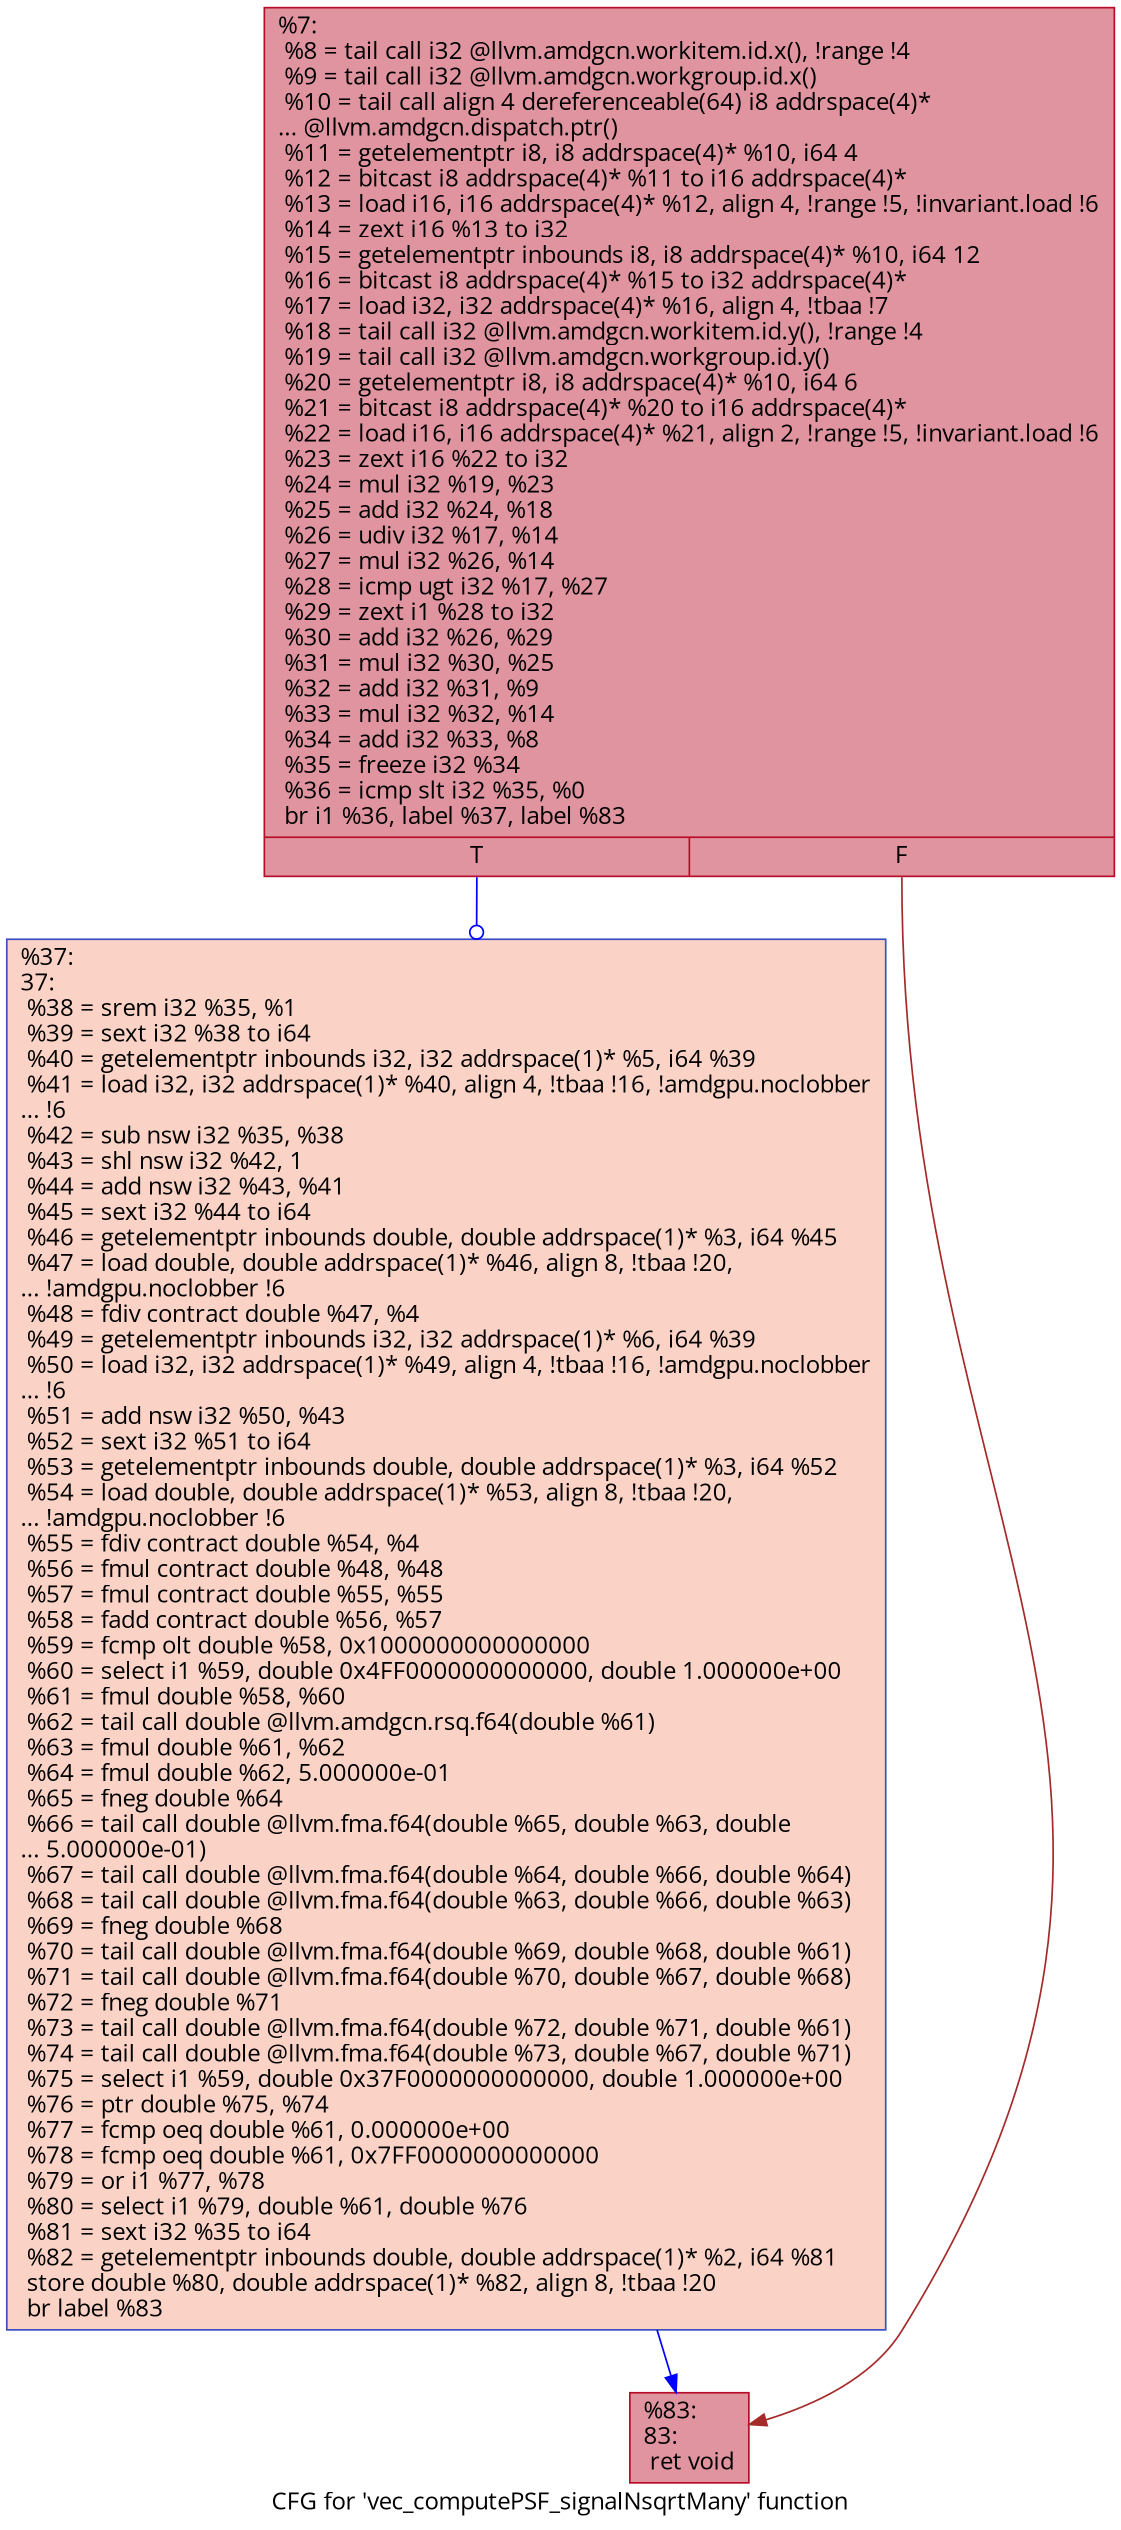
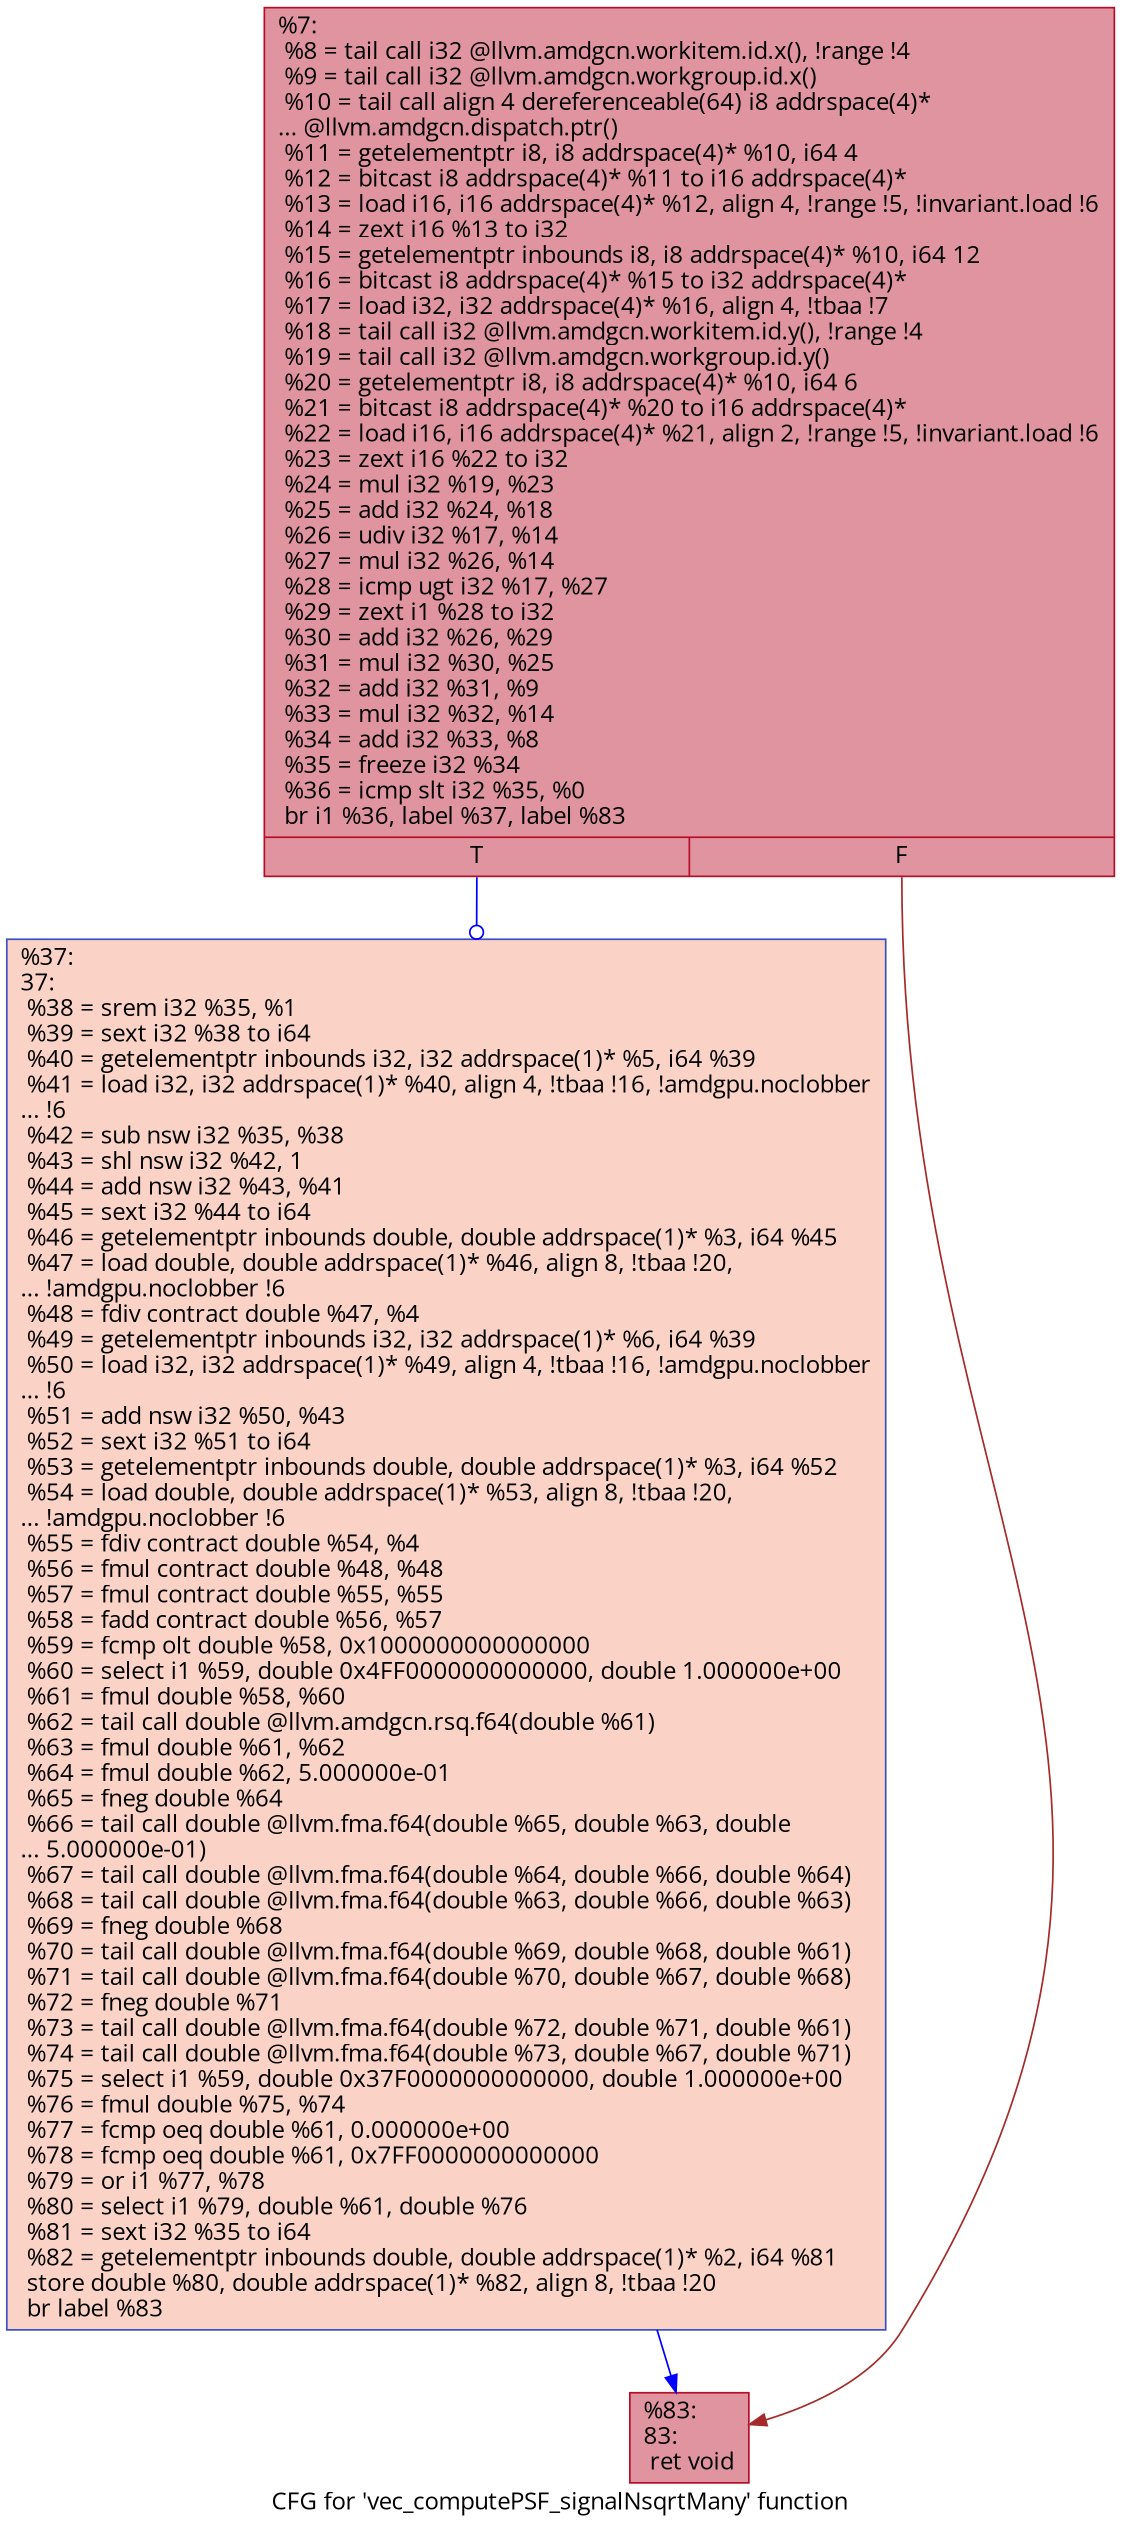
  digraph {
    label="CFG for 'vec_computePSF_signalNsqrtMany' function"
    fontname="Open Sans"
    node [color="#b70d28ff" fillcolor="#b70d2870" shape=record style=filled fontname="Open Sans"]
    edge [color=blue arrowhead=normal fontname="Open Sans"]
    n1 [label="{%7:\l  %8 = tail call i32 @llvm.amdgcn.workitem.id.x(), !range !4\l  %9 = tail call i32 @llvm.amdgcn.workgroup.id.x()\l  %10 = tail call align 4 dereferenceable(64) i8 addrspace(4)*\l... @llvm.amdgcn.dispatch.ptr()\l  %11 = getelementptr i8, i8 addrspace(4)* %10, i64 4\l  %12 = bitcast i8 addrspace(4)* %11 to i16 addrspace(4)*\l  %13 = load i16, i16 addrspace(4)* %12, align 4, !range !5, !invariant.load !6\l  %14 = zext i16 %13 to i32\l  %15 = getelementptr inbounds i8, i8 addrspace(4)* %10, i64 12\l  %16 = bitcast i8 addrspace(4)* %15 to i32 addrspace(4)*\l  %17 = load i32, i32 addrspace(4)* %16, align 4, !tbaa !7\l  %18 = tail call i32 @llvm.amdgcn.workitem.id.y(), !range !4\l  %19 = tail call i32 @llvm.amdgcn.workgroup.id.y()\l  %20 = getelementptr i8, i8 addrspace(4)* %10, i64 6\l  %21 = bitcast i8 addrspace(4)* %20 to i16 addrspace(4)*\l  %22 = load i16, i16 addrspace(4)* %21, align 2, !range !5, !invariant.load !6\l  %23 = zext i16 %22 to i32\l  %24 = mul i32 %19, %23\l  %25 = add i32 %24, %18\l  %26 = udiv i32 %17, %14\l  %27 = mul i32 %26, %14\l  %28 = icmp ugt i32 %17, %27\l  %29 = zext i1 %28 to i32\l  %30 = add i32 %26, %29\l  %31 = mul i32 %30, %25\l  %32 = add i32 %31, %9\l  %33 = mul i32 %32, %14\l  %34 = add i32 %33, %8\l  %35 = freeze i32 %34\l  %36 = icmp slt i32 %35, %0\l  br i1 %36, label %37, label %83\l|{<s0>T|<s1>F}}"]
-   n2 [color="#3d50c3ff" fillcolor="#f59c7d70" label="{%37:\l37:                                               \l  %38 = srem i32 %35, %1\l  %39 = sext i32 %38 to i64\l  %40 = getelementptr inbounds i32, i32 addrspace(1)* %5, i64 %39\l  %41 = load i32, i32 addrspace(1)* %40, align 4, !tbaa !16, !amdgpu.noclobber\l... !6\l  %42 = sub nsw i32 %35, %38\l  %43 = shl nsw i32 %42, 1\l  %44 = add nsw i32 %43, %41\l  %45 = sext i32 %44 to i64\l  %46 = getelementptr inbounds double, double addrspace(1)* %3, i64 %45\l  %47 = load double, double addrspace(1)* %46, align 8, !tbaa !20,\l... !amdgpu.noclobber !6\l  %48 = fdiv contract double %47, %4\l  %49 = getelementptr inbounds i32, i32 addrspace(1)* %6, i64 %39\l  %50 = load i32, i32 addrspace(1)* %49, align 4, !tbaa !16, !amdgpu.noclobber\l... !6\l  %51 = add nsw i32 %50, %43\l  %52 = sext i32 %51 to i64\l  %53 = getelementptr inbounds double, double addrspace(1)* %3, i64 %52\l  %54 = load double, double addrspace(1)* %53, align 8, !tbaa !20,\l... !amdgpu.noclobber !6\l  %55 = fdiv contract double %54, %4\l  %56 = fmul contract double %48, %48\l  %57 = fmul contract double %55, %55\l  %58 = fadd contract double %56, %57\l  %59 = fcmp olt double %58, 0x1000000000000000\l  %60 = select i1 %59, double 0x4FF0000000000000, double 1.000000e+00\l  %61 = fmul double %58, %60\l  %62 = tail call double @llvm.amdgcn.rsq.f64(double %61)\l  %63 = fmul double %61, %62\l  %64 = fmul double %62, 5.000000e-01\l  %65 = fneg double %64\l  %66 = tail call double @llvm.fma.f64(double %65, double %63, double\l... 5.000000e-01)\l  %67 = tail call double @llvm.fma.f64(double %64, double %66, double %64)\l  %68 = tail call double @llvm.fma.f64(double %63, double %66, double %63)\l  %69 = fneg double %68\l  %70 = tail call double @llvm.fma.f64(double %69, double %68, double %61)\l  %71 = tail call double @llvm.fma.f64(double %70, double %67, double %68)\l  %72 = fneg double %71\l  %73 = tail call double @llvm.fma.f64(double %72, double %71, double %61)\l  %74 = tail call double @llvm.fma.f64(double %73, double %67, double %71)\l  %75 = select i1 %59, double 0x37F0000000000000, double 1.000000e+00\l  %76 = ptr double %75, %74\l  %77 = fcmp oeq double %61, 0.000000e+00\l  %78 = fcmp oeq double %61, 0x7FF0000000000000\l  %79 = or i1 %77, %78\l  %80 = select i1 %79, double %61, double %76\l  %81 = sext i32 %35 to i64\l  %82 = getelementptr inbounds double, double addrspace(1)* %2, i64 %81\l  store double %80, double addrspace(1)* %82, align 8, !tbaa !20\l  br label %83\l}"]
+   n2 [color="#3d50c3ff" fillcolor="#f59c7d70" label="{%37:\l37:                                               \l  %38 = srem i32 %35, %1\l  %39 = sext i32 %38 to i64\l  %40 = getelementptr inbounds i32, i32 addrspace(1)* %5, i64 %39\l  %41 = load i32, i32 addrspace(1)* %40, align 4, !tbaa !16, !amdgpu.noclobber\l... !6\l  %42 = sub nsw i32 %35, %38\l  %43 = shl nsw i32 %42, 1\l  %44 = add nsw i32 %43, %41\l  %45 = sext i32 %44 to i64\l  %46 = getelementptr inbounds double, double addrspace(1)* %3, i64 %45\l  %47 = load double, double addrspace(1)* %46, align 8, !tbaa !20,\l... !amdgpu.noclobber !6\l  %48 = fdiv contract double %47, %4\l  %49 = getelementptr inbounds i32, i32 addrspace(1)* %6, i64 %39\l  %50 = load i32, i32 addrspace(1)* %49, align 4, !tbaa !16, !amdgpu.noclobber\l... !6\l  %51 = add nsw i32 %50, %43\l  %52 = sext i32 %51 to i64\l  %53 = getelementptr inbounds double, double addrspace(1)* %3, i64 %52\l  %54 = load double, double addrspace(1)* %53, align 8, !tbaa !20,\l... !amdgpu.noclobber !6\l  %55 = fdiv contract double %54, %4\l  %56 = fmul contract double %48, %48\l  %57 = fmul contract double %55, %55\l  %58 = fadd contract double %56, %57\l  %59 = fcmp olt double %58, 0x1000000000000000\l  %60 = select i1 %59, double 0x4FF0000000000000, double 1.000000e+00\l  %61 = fmul double %58, %60\l  %62 = tail call double @llvm.amdgcn.rsq.f64(double %61)\l  %63 = fmul double %61, %62\l  %64 = fmul double %62, 5.000000e-01\l  %65 = fneg double %64\l  %66 = tail call double @llvm.fma.f64(double %65, double %63, double\l... 5.000000e-01)\l  %67 = tail call double @llvm.fma.f64(double %64, double %66, double %64)\l  %68 = tail call double @llvm.fma.f64(double %63, double %66, double %63)\l  %69 = fneg double %68\l  %70 = tail call double @llvm.fma.f64(double %69, double %68, double %61)\l  %71 = tail call double @llvm.fma.f64(double %70, double %67, double %68)\l  %72 = fneg double %71\l  %73 = tail call double @llvm.fma.f64(double %72, double %71, double %61)\l  %74 = tail call double @llvm.fma.f64(double %73, double %67, double %71)\l  %75 = select i1 %59, double 0x37F0000000000000, double 1.000000e+00\l  %76 = fmul double %75, %74\l  %77 = fcmp oeq double %61, 0.000000e+00\l  %78 = fcmp oeq double %61, 0x7FF0000000000000\l  %79 = or i1 %77, %78\l  %80 = select i1 %79, double %61, double %76\l  %81 = sext i32 %35 to i64\l  %82 = getelementptr inbounds double, double addrspace(1)* %2, i64 %81\l  store double %80, double addrspace(1)* %82, align 8, !tbaa !20\l  br label %83\l}"]
    n3 [label="{%83:\l83:                                               \l  ret void\l}"]
    n1 -> n2 [tailport=s0 arrowhead=odot]
    n1 -> n3 [tailport=s1 color=brown]
    n2 -> n3
  }
